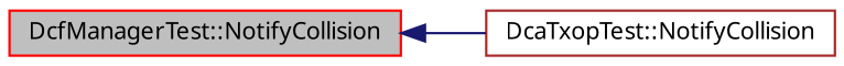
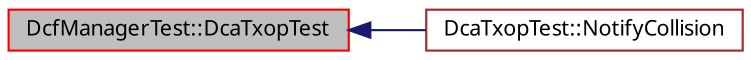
  digraph {
    rankdir=LR
    fontname="Noto Sans"
    node [fontname="Noto Sans" fontsize=10 shape=record style=filled]
-   n1 [color=red fillcolor=grey75 fontcolor=black height=0.2 label="DcfManagerTest::NotifyCollision" width=0.4]
+   n1 [color=red fillcolor=grey75 fontcolor=black height=0.2 label="DcfManagerTest::DcaTxopTest" width=0.4]
    n2 [color=brown fillcolor=white height=0.2 label="DcaTxopTest::NotifyCollision" width=0.4]
    n1 -> n2 [color=midnightblue dir=back fontname="Noto Sans" fontsize=10 labelfontname=Helvetica labelfontsize=10 style=solid]
  }
